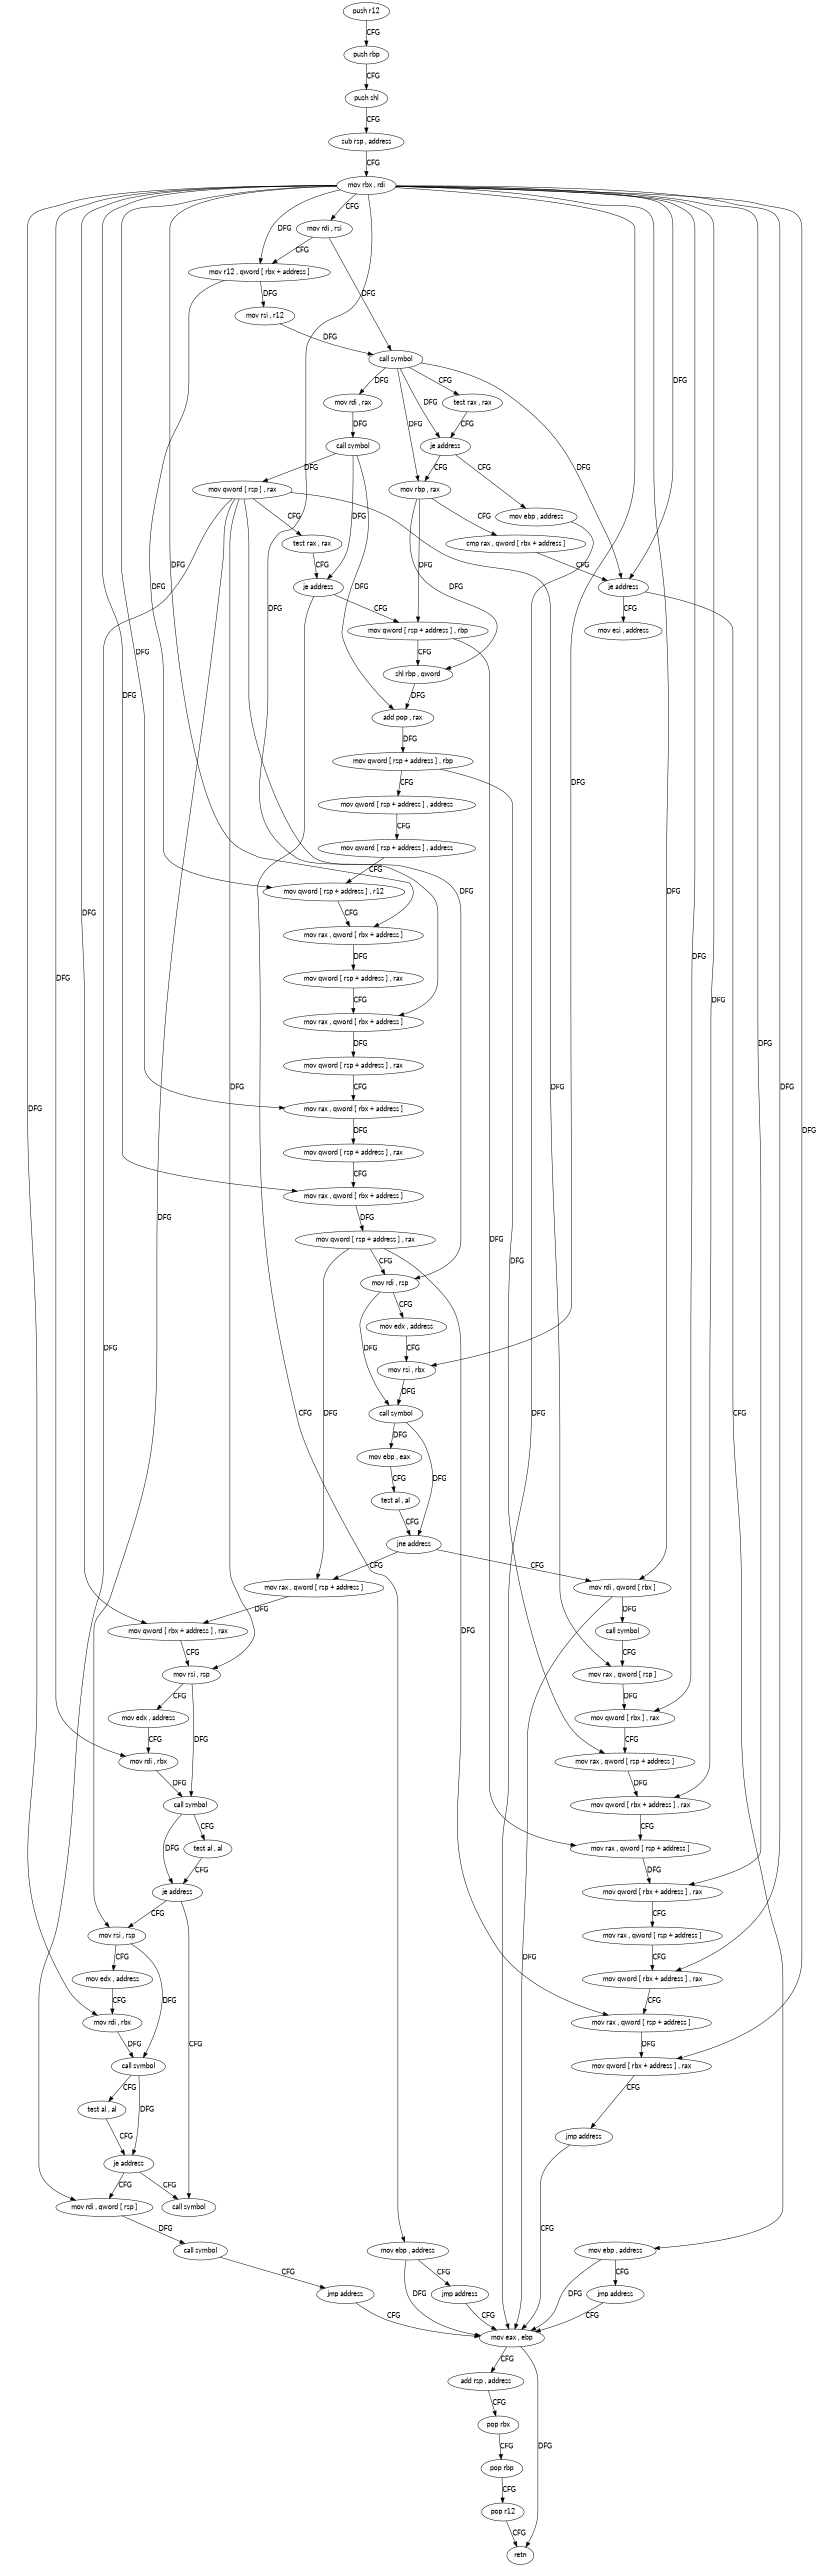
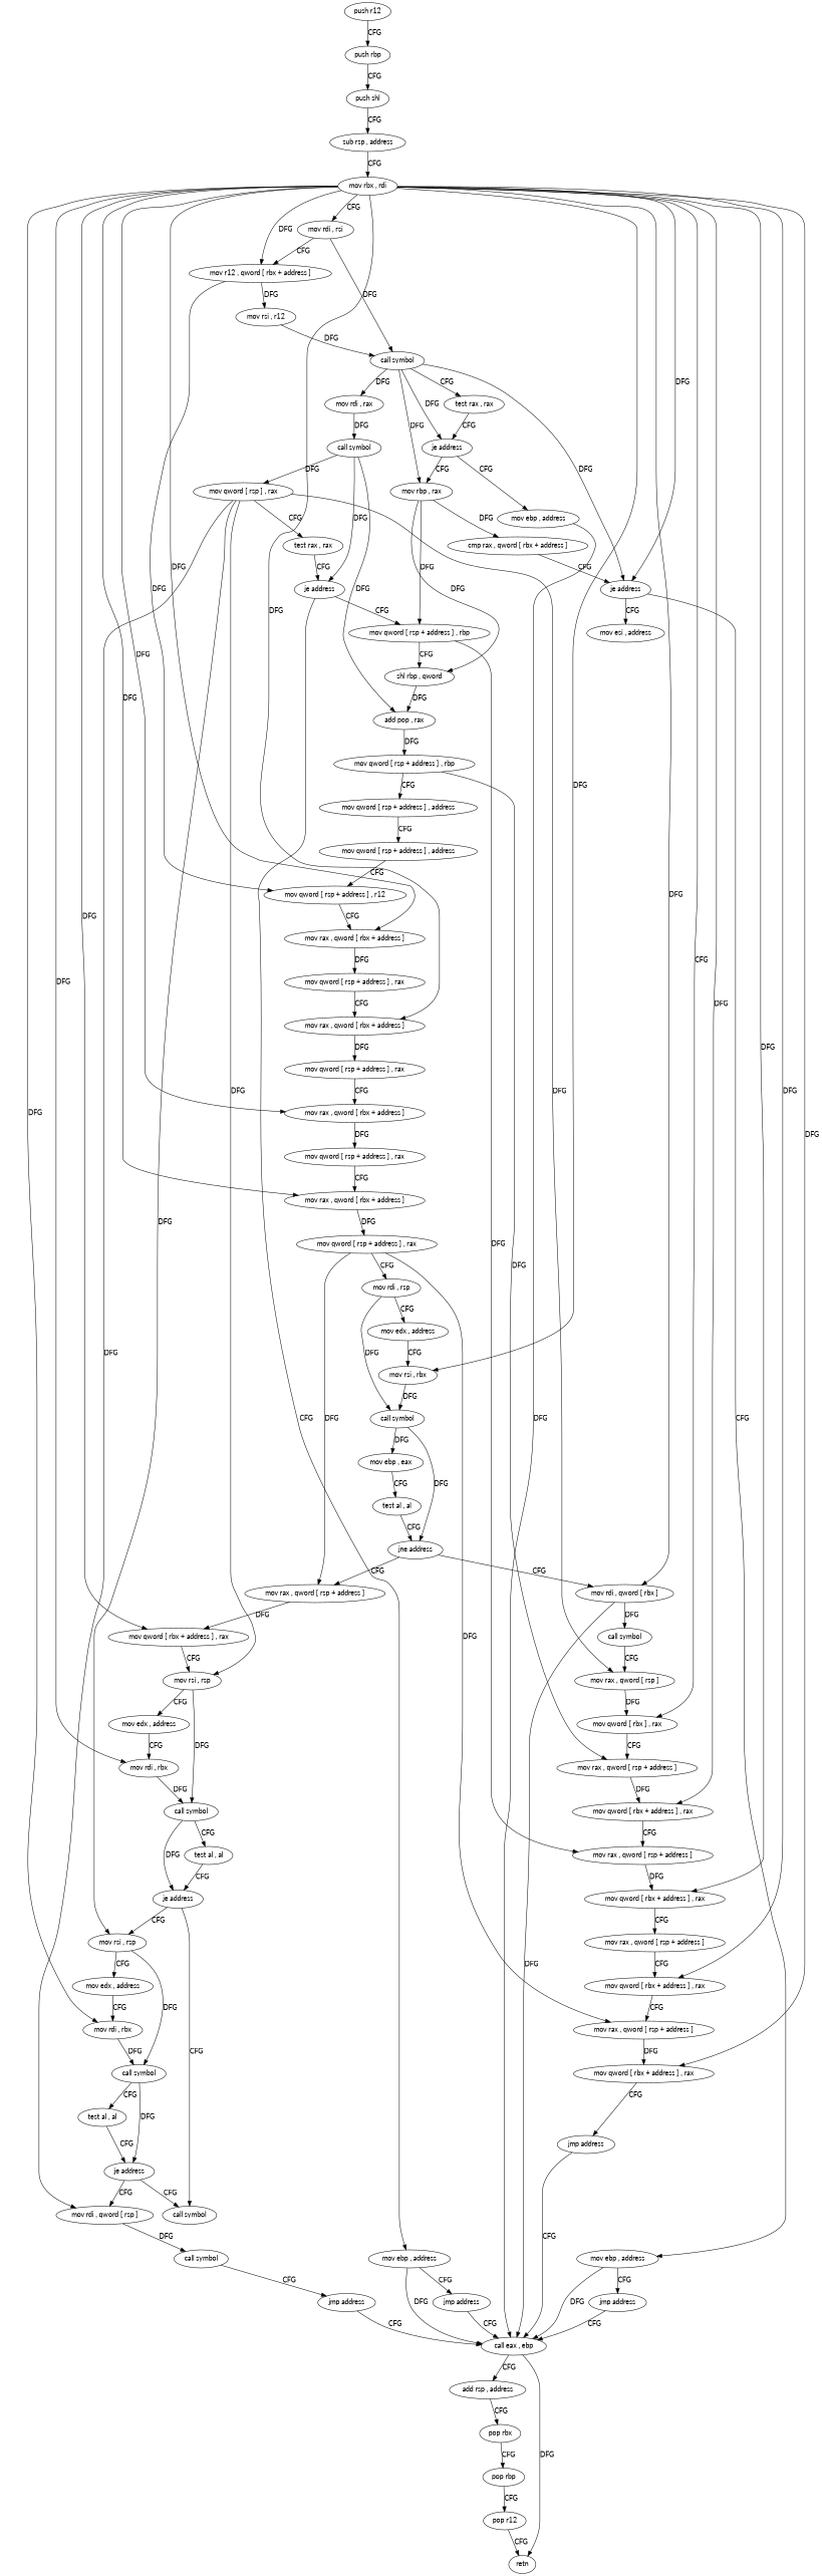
  digraph {
    fontname=Lato
    node [fontname=Lato]
    edge [fontname=Lato]
    n1 [label="push r12"]
    n2 [label="push rbp"]
    n3 [label="push shl"]
    n4 [label="sub rsp , address"]
    n5 [label="mov rbx , rdi"]
    n6 [label="mov rdi , rsi"]
    n7 [label="mov r12 , qword [ rbx + address ]"]
    n8 [label="je address"]
    n9 [label="mov rax , qword [ rbx + address ]"]
    n10 [label="mov rax , qword [ rbx + address ]"]
    n11 [label="mov rax , qword [ rbx + address ]"]
    n12 [label="mov rax , qword [ rbx + address ]"]
    n13 [label="mov rsi , rbx"]
    n14 [label="mov rdi , qword [ rbx ]"]
    n15 [label="mov qword [ rbx ] , rax"]
    n16 [label="mov qword [ rbx + address ] , rax"]
    n17 [label="mov qword [ rbx + address ] , rax"]
    n18 [label="mov qword [ rbx + address ] , rax"]
    n19 [label="mov qword [ rbx + address ] , rax"]
    n20 [label="mov qword [ rbx + address ] , rax"]
    n21 [label="mov rdi , rbx"]
    n22 [label="mov rdi , rbx"]
    n23 [label="call symbol"]
    n24 [label="mov rsi , r12"]
    n25 [label="mov qword [ rsp + address ] , r12"]
    n26 [label="mov ebp , address"]
    n27 [label="mov esi , address"]
    n28 [label="mov qword [ rsp + address ] , rax"]
    n29 [label="mov qword [ rsp + address ] , rax"]
    n30 [label="mov qword [ rsp + address ] , rax"]
    n31 [label="mov qword [ rsp + address ] , rax"]
    n32 [label="call symbol"]
-   n33 [label="mov eax , ebp"]
+   n33 [label="call eax , ebp"]
    n34 [label="call symbol"]
    n35 [label="mov rax , qword [ rsp + address ]"]
    n36 [label="mov rax , qword [ rsp + address ]"]
    n37 [label="mov rax , qword [ rsp + address ]"]
    n38 [label="mov rax , qword [ rsp + address ]"]
    n39 [label="jmp address"]
    n40 [label="mov rsi , rsp"]
    n41 [label="call symbol"]
    n42 [label="call symbol"]
    n43 [label="test rax , rax"]
    n44 [label="je address"]
    n45 [label="mov rbp , rax"]
    n46 [label="mov rdi , rax"]
    n47 [label="mov ebp , address"]
    n48 [label="cmp rax , qword [ rbx + address ]"]
    n49 [label="mov qword [ rsp + address ] , rbp"]
    n50 [label="shl rbp , qword"]
    n51 [label="call symbol"]
    n52 [label="add rsp , address"]
    n53 [label=retn]
    n54 [label="add pop , rax"]
    n55 [label="pop rbx"]
    n56 [label="jmp address"]
    n57 [label="mov qword [ rsp ] , rax"]
    n58 [label="je address"]
    n59 [label="test rax , rax"]
    n60 [label="mov rdi , rsp"]
    n61 [label="mov rax , qword [ rsp ]"]
    n62 [label="mov rsi , rsp"]
    n63 [label="mov rdi , qword [ rsp ]"]
    n64 [label="mov ebp , address"]
    n65 [label="mov qword [ rsp + address ] , rbp"]
    n66 [label="mov edx , address"]
    n67 [label="mov edx , address"]
    n68 [label="mov edx , address"]
    n69 [label="call symbol"]
    n70 [label="jmp address"]
    n71 [label="pop rbp"]
    n72 [label="pop r12"]
    n73 [label="mov qword [ rsp + address ] , address"]
    n74 [label="mov qword [ rsp + address ] , address"]
    n75 [label="mov rax , qword [ rsp + address ]"]
    n76 [label="mov ebp , eax"]
    n77 [label="jne address"]
    n78 [label="test al , al"]
    n79 [label="test al , al"]
    n80 [label="je address"]
    n81 [label="call symbol"]
    n82 [label="test al , al"]
    n83 [label="je address"]
    n84 [label="jmp address"]
    n1 -> n2 [label=CFG]
    n2 -> n3 [label=CFG]
    n3 -> n4 [label=CFG]
    n4 -> n5 [label=CFG]
    n5 -> n6 [label=CFG]
    n5 -> n7 [label=DFG]
    n5 -> n8 [label=DFG]
    n5 -> n9 [label=DFG]
    n5 -> n10 [label=DFG]
    n5 -> n11 [label=DFG]
    n5 -> n12 [label=DFG]
    n5 -> n13 [label=DFG]
    n5 -> n14 [label=DFG]
-   n5 -> n15 [label=DFG]
+   n5 -> n15 [label=CFG]
    n5 -> n16 [label=DFG]
    n5 -> n17 [label=DFG]
    n5 -> n18 [label=DFG]
    n5 -> n19 [label=DFG]
    n5 -> n20 [label=DFG]
    n5 -> n21 [label=DFG]
    n5 -> n22 [label=DFG]
    n6 -> n7 [label=CFG]
    n6 -> n23 [label=DFG]
    n7 -> n24 [label=DFG]
    n7 -> n25 [label=DFG]
    n8 -> n26 [label=CFG]
    n8 -> n27 [label=CFG]
    n9 -> n28 [label=DFG]
    n10 -> n29 [label=DFG]
    n11 -> n30 [label=DFG]
    n12 -> n31 [label=DFG]
    n13 -> n32 [label=DFG]
    n14 -> n33 [label=DFG]
    n14 -> n34 [label=DFG]
    n15 -> n35 [label=CFG]
    n16 -> n36 [label=CFG]
    n17 -> n37 [label=CFG]
    n18 -> n38 [label=CFG]
    n19 -> n39 [label=CFG]
    n20 -> n40 [label=CFG]
    n21 -> n41 [label=DFG]
    n22 -> n42 [label=DFG]
    n23 -> n8 [label=DFG]
    n23 -> n43 [label=CFG]
    n23 -> n44 [label=DFG]
    n23 -> n45 [label=DFG]
    n23 -> n46 [label=DFG]
    n24 -> n23 [label=DFG]
    n25 -> n9 [label=CFG]
    n26 -> n33 [label=DFG]
    n26 -> n56 [label=CFG]
    n28 -> n10 [label=CFG]
    n29 -> n11 [label=CFG]
    n30 -> n12 [label=CFG]
    n31 -> n38 [label=DFG]
    n31 -> n60 [label=CFG]
    n31 -> n75 [label=DFG]
    n32 -> n76 [label=DFG]
    n32 -> n77 [label=DFG]
    n33 -> n52 [label=CFG]
    n33 -> n53 [label=DFG]
    n34 -> n61 [label=CFG]
    n35 -> n16 [label=DFG]
    n36 -> n17 [label=DFG]
    n37 -> n18 [label=CFG]
    n38 -> n19 [label=DFG]
    n39 -> n33 [label=CFG]
    n40 -> n41 [label=DFG]
    n40 -> n67 [label=CFG]
    n41 -> n79 [label=CFG]
    n41 -> n80 [label=DFG]
    n42 -> n82 [label=CFG]
    n42 -> n83 [label=DFG]
    n43 -> n44 [label=CFG]
    n44 -> n45 [label=CFG]
    n44 -> n47 [label=CFG]
-   n45 -> n48 [label=CFG]
+   n45 -> n48 [label=DFG]
    n45 -> n49 [label=DFG]
    n45 -> n50 [label=DFG]
    n46 -> n51 [label=DFG]
    n47 -> n33 [label=DFG]
    n48 -> n8 [label=CFG]
    n49 -> n36 [label=DFG]
    n49 -> n50 [label=CFG]
    n50 -> n54 [label=DFG]
    n51 -> n54 [label=DFG]
    n51 -> n57 [label=DFG]
    n51 -> n58 [label=DFG]
    n52 -> n55 [label=CFG]
    n54 -> n65 [label=DFG]
    n55 -> n71 [label=CFG]
    n56 -> n33 [label=CFG]
    n57 -> n40 [label=DFG]
    n57 -> n59 [label=CFG]
-   n57 -> n60 [label=DFG]
    n57 -> n61 [label=DFG]
    n57 -> n62 [label=DFG]
    n57 -> n63 [label=DFG]
    n58 -> n49 [label=CFG]
    n58 -> n64 [label=CFG]
    n59 -> n58 [label=CFG]
    n60 -> n32 [label=DFG]
    n60 -> n66 [label=CFG]
    n61 -> n15 [label=DFG]
    n62 -> n42 [label=DFG]
    n62 -> n68 [label=CFG]
    n63 -> n69 [label=DFG]
    n64 -> n33 [label=DFG]
    n64 -> n70 [label=CFG]
    n65 -> n35 [label=DFG]
    n65 -> n73 [label=CFG]
    n66 -> n13 [label=CFG]
    n67 -> n21 [label=CFG]
    n68 -> n22 [label=CFG]
    n69 -> n84 [label=CFG]
    n70 -> n33 [label=CFG]
    n71 -> n72 [label=CFG]
    n72 -> n53 [label=CFG]
    n73 -> n74 [label=CFG]
    n74 -> n25 [label=CFG]
    n75 -> n20 [label=DFG]
    n76 -> n78 [label=CFG]
    n77 -> n14 [label=CFG]
    n77 -> n75 [label=CFG]
    n78 -> n77 [label=CFG]
    n79 -> n80 [label=CFG]
    n80 -> n62 [label=CFG]
    n80 -> n81 [label=CFG]
    n82 -> n83 [label=CFG]
    n83 -> n63 [label=CFG]
    n83 -> n81 [label=CFG]
    n84 -> n33 [label=CFG]
  }
